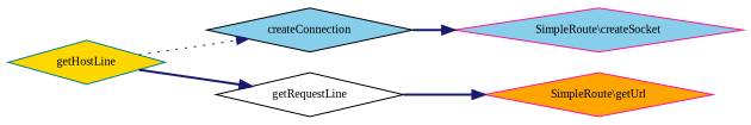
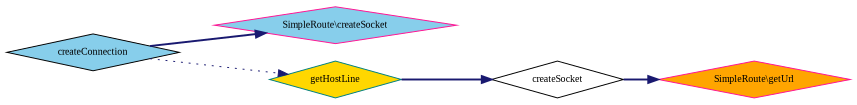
  digraph {
    fontname="Liberation Serif"
    rankdir=LR
    node [color=black fillcolor=skyblue fontname="Liberation Serif" fontsize=10 shape=diamond style=filled]
    edge [color=midnightblue fontname="Liberation Serif" fontsize=10 labelfontname=Helvetica labelfontsize=10 style=bold]
    n1 [fontcolor=black height=0.2 label=createConnection width=0.4]
    n2 [color=deeppink height=0.2 label="SimpleRoute\\createSocket" width=0.4]
    n3 [color=teal fillcolor=gold height=0.2 label=getHostLine width=0.4]
-   n4 [fillcolor=white height=0.2 label=getRequestLine width=0.4]
+   n4 [fillcolor=white height=0.2 label=createSocket width=0.4]
    n5 [color=deeppink fillcolor=orange height=0.2 label="SimpleRoute\\getUrl" width=0.4]
    n1 -> n2
-   n3 -> n1 [style=dotted]
+   n1 -> n3 [style=dotted]
    n3 -> n4
    n4 -> n5
  }
